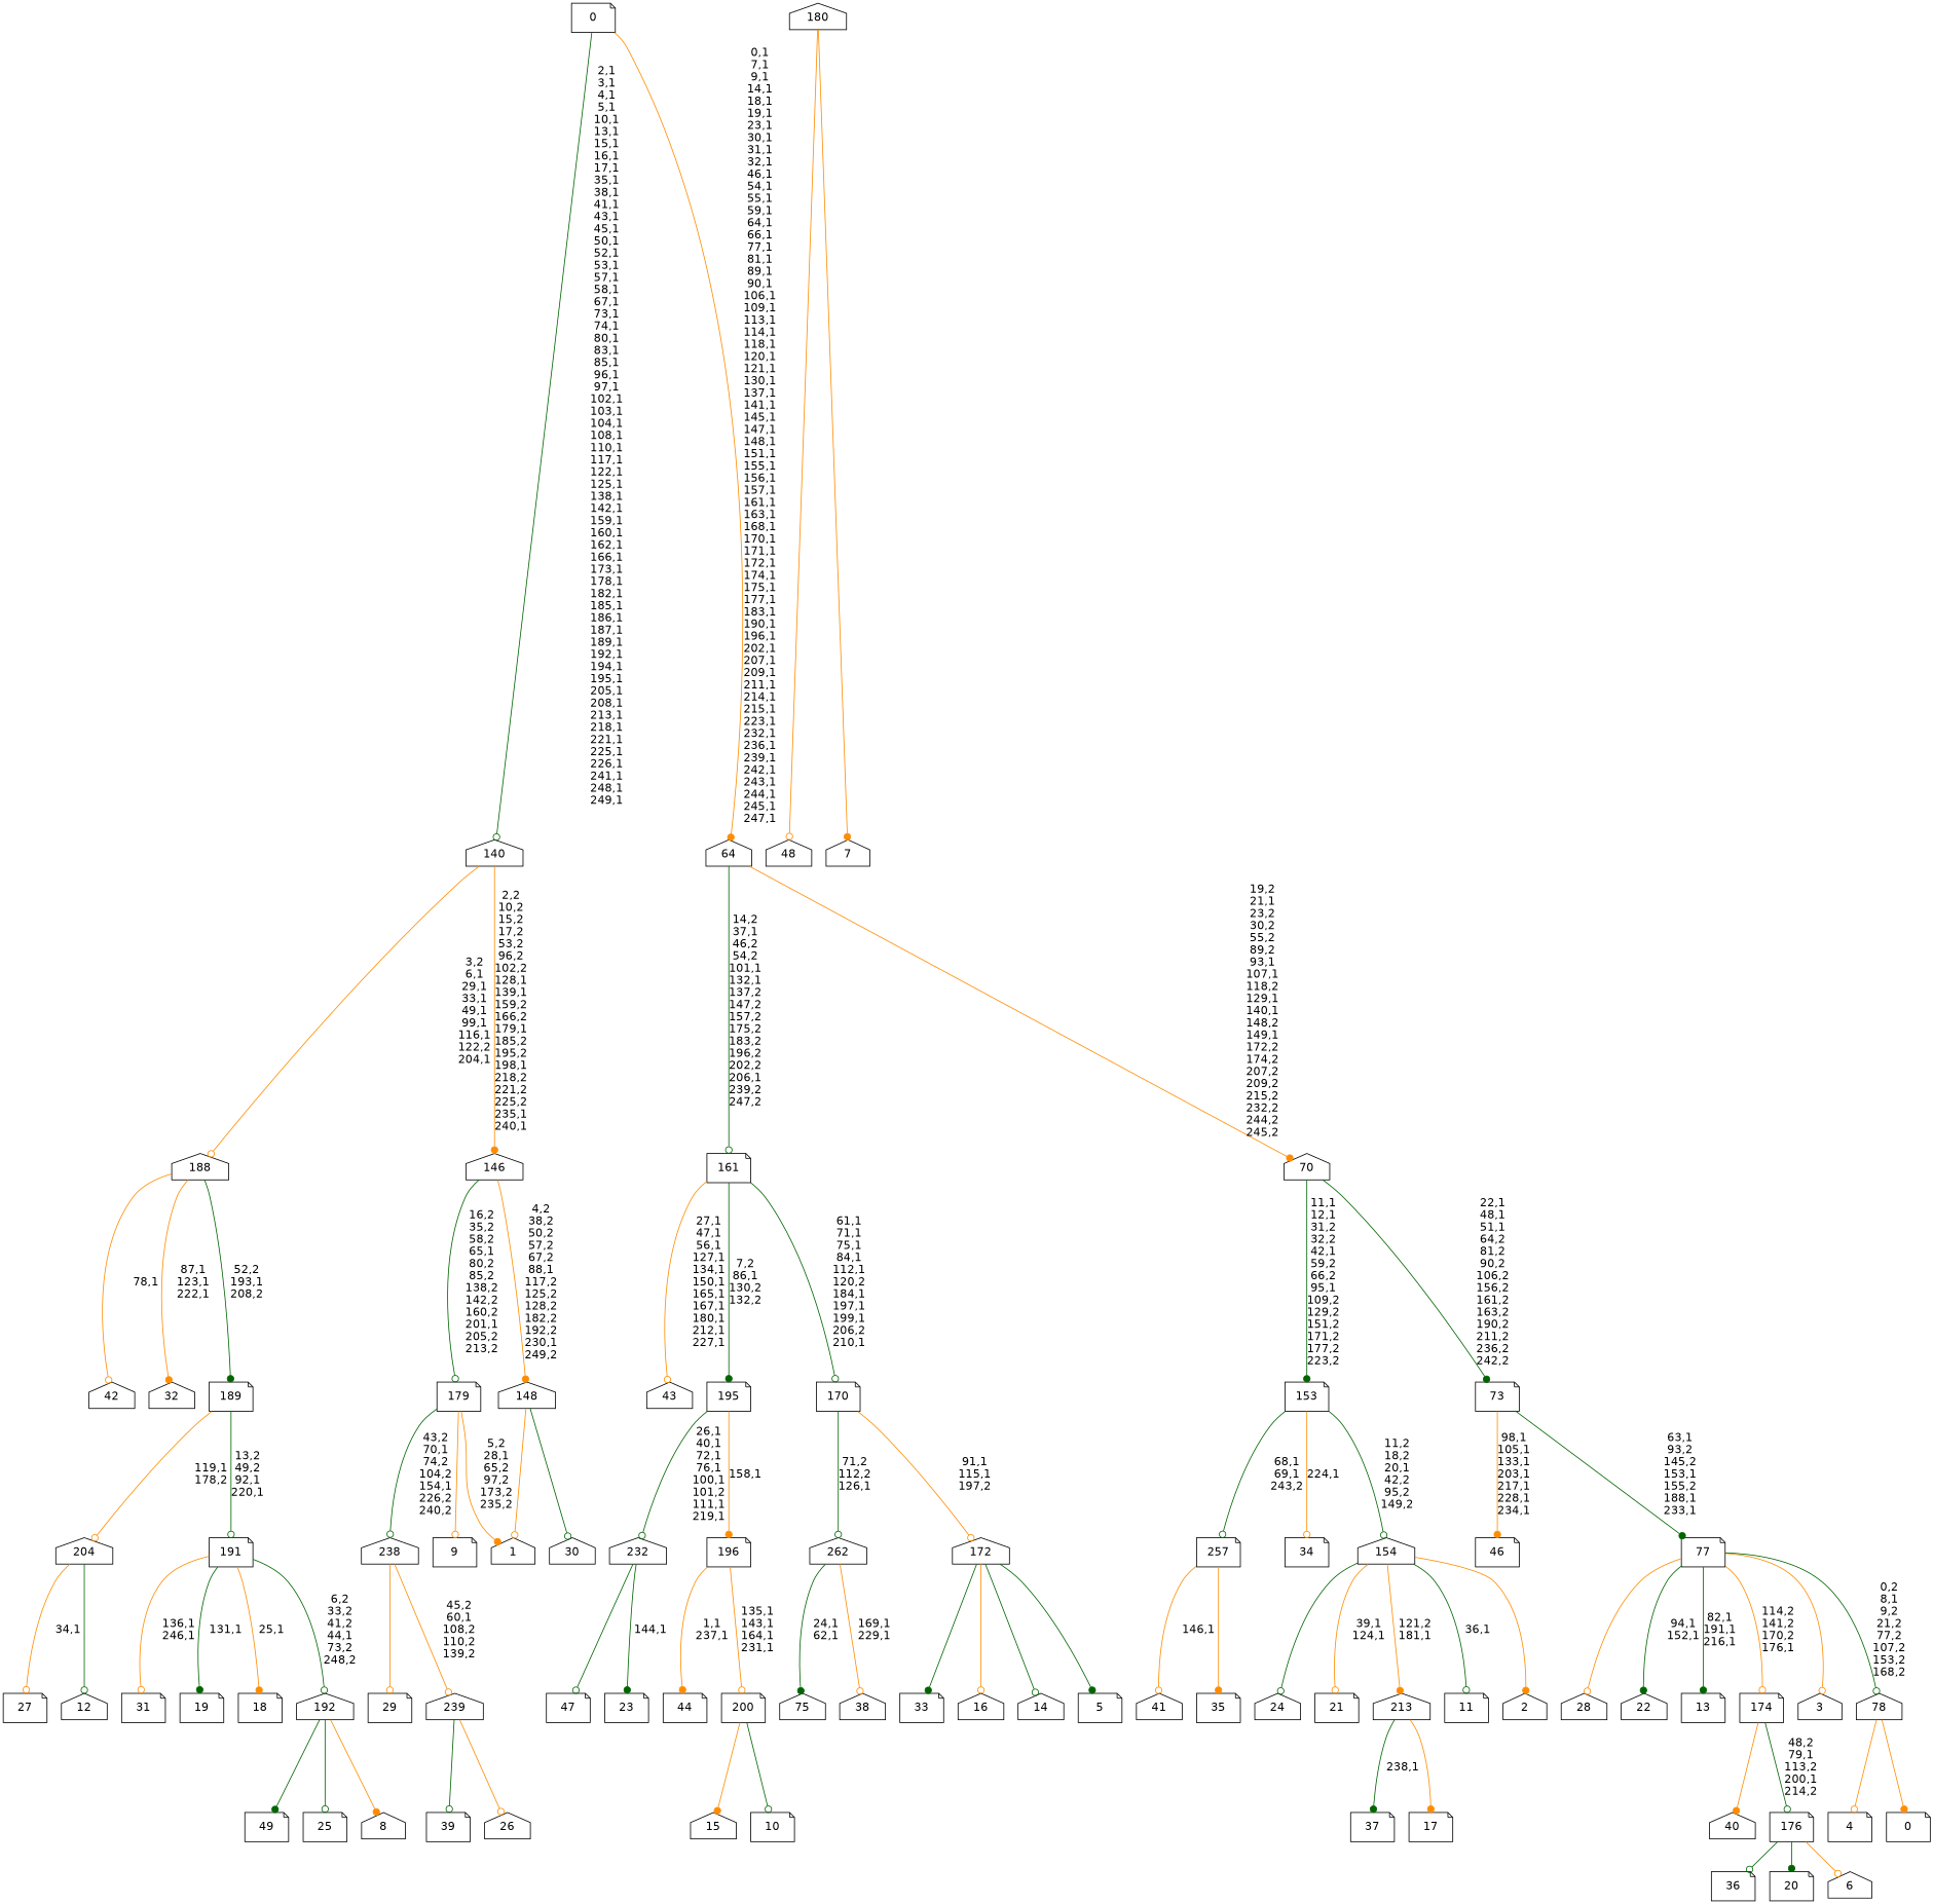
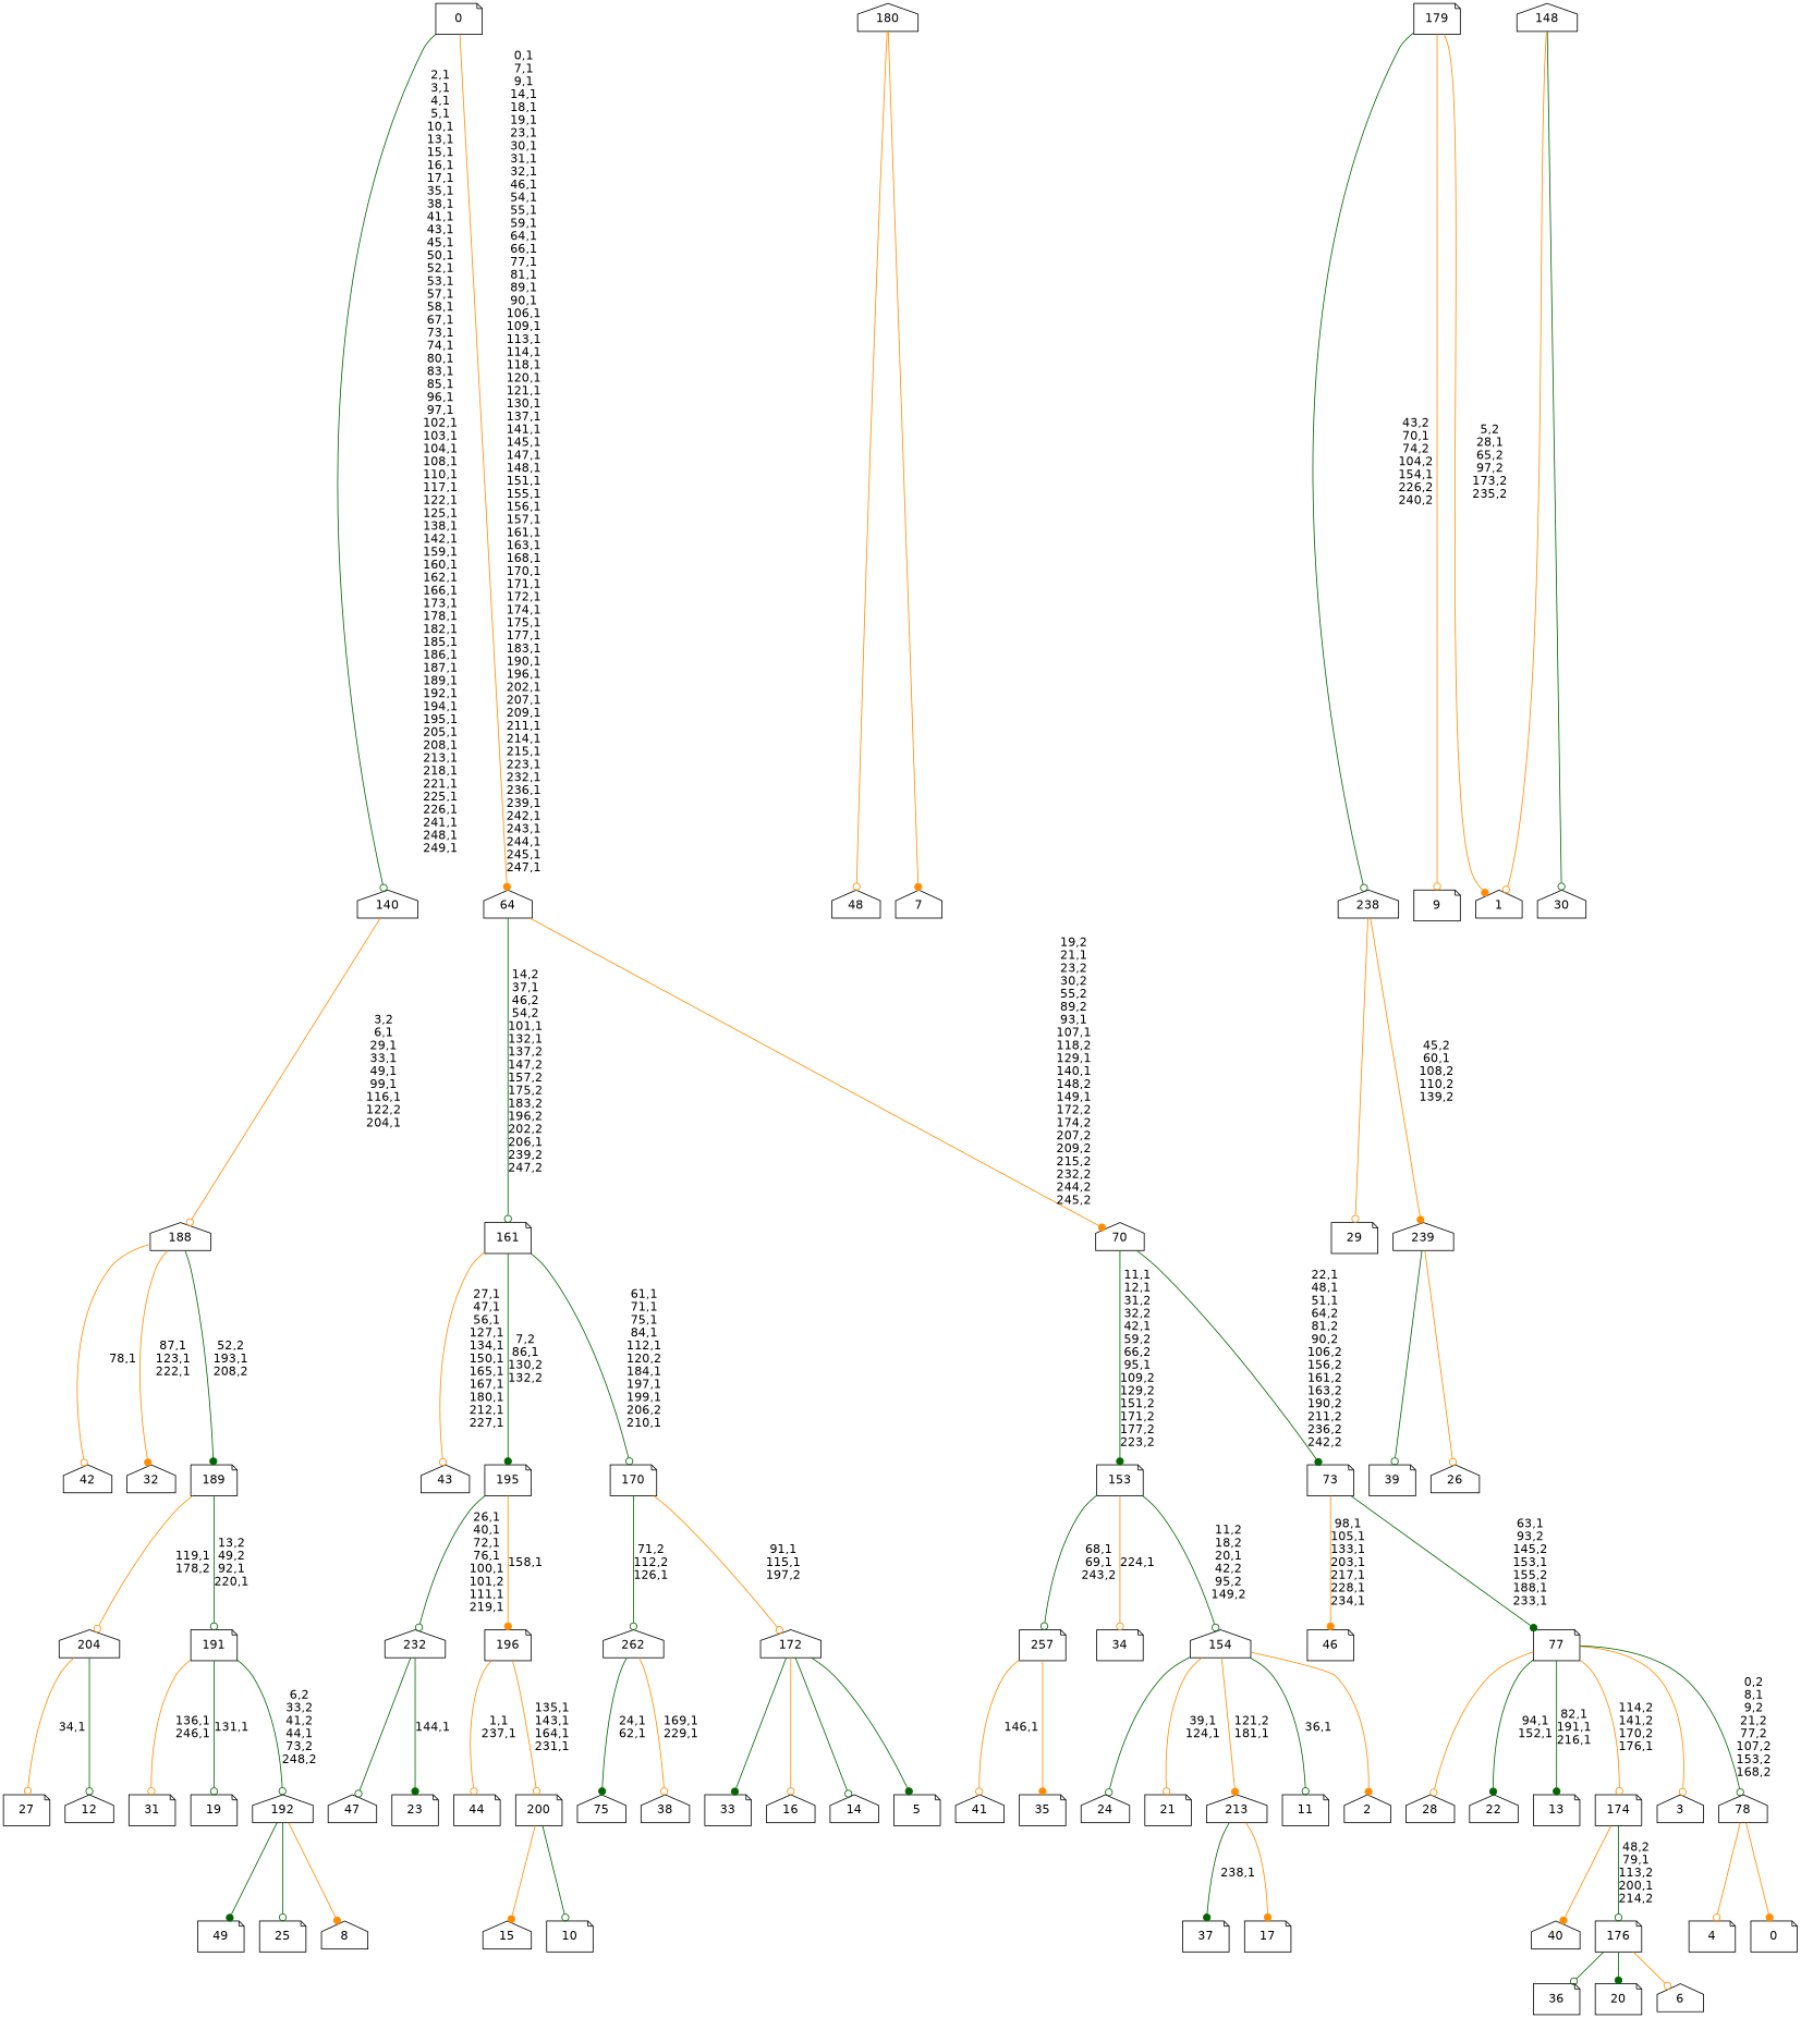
  digraph {
    fontname="DejaVu Sans"
    node [fontname="DejaVu Sans" shape=note]
    edge [arrowhead=odot color=darkorange fontname="DejaVu Sans"]
    n1 [label=49]
    n2 [label=48 shape=house]
-   n3 [label=47]
+   n3 [label=47 shape=house]
    n4 [label=46]
    n5 [label=75 shape=house]
    n6 [label=44]
    n7 [label=43 shape=house]
    n8 [label=42 shape=house]
    n9 [label=41 shape=house]
    n10 [label=40 shape=house]
    n11 [label=39]
    n12 [label=38 shape=house]
    262 [shape=house]
    n14 [label=37]
    n15 [label=36]
    n16 [label=35]
    257
    n18 [label=34]
    n19 [label=33]
    n20 [label=32 shape=house]
    n21 [label=31]
    n22 [label=30 shape=house]
    n23 [label=29]
    n24 [label=28 shape=house]
    n25 [label=27]
    n26 [label=26 shape=house]
    239 [shape=house]
    238 [shape=house]
    n29 [label=25]
    n30 [label=24 shape=house]
    n31 [label=23]
    232 [shape=house]
    n33 [label=22 shape=house]
    n34 [label=21]
    n35 [label=20]
    n36 [label=19]
-   n37 [label=18]
    n38 [label=17]
    213 [shape=house]
    n40 [label=16 shape=house]
    n41 [label=15 shape=house]
    n42 [label=14 shape=house]
    n43 [label=13]
    n44 [label=12 shape=house]
    204 [shape=house]
    n46 [label=11]
    n47 [label=10]
    200
    196
    195
    n51 [label=9]
    n52 [label=8 shape=house]
    192 [shape=house]
    191
    189
    188 [shape=house]
    n57 [label=7 shape=house]
    180 [shape=house]
    179
    n60 [label=1 shape=house]
    n61 [label=6 shape=house]
    176
    174
    n64 [label=5]
    172 [shape=house]
    170
    161
    n68 [label=4]
    n69 [label=3 shape=house]
    n70 [label=2 shape=house]
    154 [shape=house]
    153
    148 [shape=house]
-   146 [shape=house]
    140 [shape=house]
    n76 [label=0]
    78 [shape=house]
    77
    73
    70 [shape=house]
    64 [shape=house]
    0
    262 -> n5 [arrowhead=dot color=darkgreen label="24,1\n62,1"]
    262 -> n12 [label="169,1\n229,1"]
    257 -> n9 [label="146,1"]
    257 -> n16 [arrowhead=dot]
    239 -> n11 [color=darkgreen]
    239 -> n26
    238 -> n23
-   238 -> 239 [label="45,2\n60,1\n108,2\n110,2\n139,2"]
+   238 -> 239 [arrowhead=dot label="45,2\n60,1\n108,2\n110,2\n139,2"]
    232 -> n3 [color=darkgreen]
    232 -> n31 [arrowhead=dot color=darkgreen label="144,1"]
    213 -> n14 [arrowhead=dot color=darkgreen label="238,1"]
    213 -> n38 [arrowhead=dot]
    204 -> n25 [label="34,1"]
    204 -> n44 [color=darkgreen]
    200 -> n41 [arrowhead=dot]
    200 -> n47 [color=darkgreen]
-   196 -> n6 [arrowhead=dot label="1,1\n237,1"]
+   196 -> n6 [label="1,1\n237,1"]
    196 -> 200 [label="135,1\n143,1\n164,1\n231,1"]
    195 -> 232 [color=darkgreen label="26,1\n40,1\n72,1\n76,1\n100,1\n101,2\n111,1\n219,1"]
    195 -> 196 [arrowhead=dot label="158,1"]
    192 -> n1 [arrowhead=dot color=darkgreen]
    192 -> n29 [color=darkgreen]
    192 -> n52 [arrowhead=dot]
    191 -> n21 [label="136,1\n246,1"]
-   191 -> n36 [arrowhead=dot color=darkgreen label="131,1"]
-   191 -> n37 [arrowhead=dot label="25,1"]
+   191 -> n36 [color=darkgreen label="131,1"]
    191 -> 192 [color=darkgreen label="6,2\n33,2\n41,2\n44,1\n73,2\n248,2"]
    189 -> 204 [label="119,1\n178,2"]
    189 -> 191 [color=darkgreen label="13,2\n49,2\n92,1\n220,1"]
    188 -> n8 [label="78,1"]
    188 -> n20 [arrowhead=dot label="87,1\n123,1\n222,1"]
    188 -> 189 [arrowhead=dot color=darkgreen label="52,2\n193,1\n208,2"]
    180 -> n2
    180 -> n57 [arrowhead=dot]
    179 -> 238 [color=darkgreen label="43,2\n70,1\n74,2\n104,2\n154,1\n226,2\n240,2"]
    179 -> n51
    179 -> n60 [arrowhead=dot label="5,2\n28,1\n65,2\n97,2\n173,2\n235,2"]
    176 -> n15 [color=darkgreen]
    176 -> n35 [arrowhead=dot color=darkgreen]
    176 -> n61
    174 -> n10 [arrowhead=dot]
    174 -> 176 [color=darkgreen label="48,2\n79,1\n113,2\n200,1\n214,2"]
    172 -> n19 [arrowhead=dot color=darkgreen]
    172 -> n40
    172 -> n42 [color=darkgreen]
    172 -> n64 [arrowhead=dot color=darkgreen]
    170 -> 262 [color=darkgreen label="71,2\n112,2\n126,1"]
    170 -> 172 [label="91,1\n115,1\n197,2"]
    161 -> n7 [label="27,1\n47,1\n56,1\n127,1\n134,1\n150,1\n165,1\n167,1\n180,1\n212,1\n227,1"]
    161 -> 195 [arrowhead=dot color=darkgreen label="7,2\n86,1\n130,2\n132,2"]
    161 -> 170 [color=darkgreen label="61,1\n71,1\n75,1\n84,1\n112,1\n120,2\n184,1\n197,1\n199,1\n206,2\n210,1"]
    154 -> n30 [color=darkgreen]
    154 -> n34 [label="39,1\n124,1"]
    154 -> 213 [arrowhead=dot label="121,2\n181,1"]
    154 -> n46 [color=darkgreen label="36,1"]
    154 -> n70 [arrowhead=dot]
    153 -> 257 [color=darkgreen label="68,1\n69,1\n243,2"]
    153 -> n18 [label="224,1"]
    153 -> 154 [color=darkgreen label="11,2\n18,2\n20,1\n42,2\n95,2\n149,2"]
    148 -> n22 [color=darkgreen]
    148 -> n60
-   146 -> 179 [color=darkgreen label="16,2\n35,2\n58,2\n65,1\n80,2\n85,2\n138,2\n142,2\n160,2\n201,1\n205,2\n213,2"]
-   146 -> 148 [arrowhead=dot label="4,2\n38,2\n50,2\n57,2\n67,2\n88,1\n117,2\n125,2\n128,2\n182,2\n192,2\n230,1\n249,2"]
    140 -> 188 [label="3,2\n6,1\n29,1\n33,1\n49,1\n99,1\n116,1\n122,2\n204,1"]
-   140 -> 146 [arrowhead=dot label="2,2\n10,2\n15,2\n17,2\n53,2\n96,2\n102,2\n128,1\n139,1\n159,2\n166,2\n179,1\n185,2\n195,2\n198,1\n218,2\n221,2\n225,2\n235,1\n240,1"]
    78 -> n68
    78 -> n76 [arrowhead=dot]
    77 -> n24
    77 -> n33 [arrowhead=dot color=darkgreen label="94,1\n152,1"]
    77 -> n43 [arrowhead=dot color=darkgreen label="82,1\n191,1\n216,1"]
    77 -> 174 [label="114,2\n141,2\n170,2\n176,1"]
    77 -> n69
    77 -> 78 [color=darkgreen label="0,2\n8,1\n9,2\n21,2\n77,2\n107,2\n153,2\n168,2"]
    73 -> n4 [arrowhead=dot label="98,1\n105,1\n133,1\n203,1\n217,1\n228,1\n234,1"]
    73 -> 77 [arrowhead=dot color=darkgreen label="63,1\n93,2\n145,2\n153,1\n155,2\n188,1\n233,1"]
    70 -> 153 [arrowhead=dot color=darkgreen label="11,1\n12,1\n31,2\n32,2\n42,1\n59,2\n66,2\n95,1\n109,2\n129,2\n151,2\n171,2\n177,2\n223,2"]
    70 -> 73 [arrowhead=dot color=darkgreen label="22,1\n48,1\n51,1\n64,2\n81,2\n90,2\n106,2\n156,2\n161,2\n163,2\n190,2\n211,2\n236,2\n242,2"]
    64 -> 161 [color=darkgreen label="14,2\n37,1\n46,2\n54,2\n101,1\n132,1\n137,2\n147,2\n157,2\n175,2\n183,2\n196,2\n202,2\n206,1\n239,2\n247,2"]
    64 -> 70 [arrowhead=dot label="19,2\n21,1\n23,2\n30,2\n55,2\n89,2\n93,1\n107,1\n118,2\n129,1\n140,1\n148,2\n149,1\n172,2\n174,2\n207,2\n209,2\n215,2\n232,2\n244,2\n245,2"]
    0 -> 140 [color=darkgreen label="2,1\n3,1\n4,1\n5,1\n10,1\n13,1\n15,1\n16,1\n17,1\n35,1\n38,1\n41,1\n43,1\n45,1\n50,1\n52,1\n53,1\n57,1\n58,1\n67,1\n73,1\n74,1\n80,1\n83,1\n85,1\n96,1\n97,1\n102,1\n103,1\n104,1\n108,1\n110,1\n117,1\n122,1\n125,1\n138,1\n142,1\n159,1\n160,1\n162,1\n166,1\n173,1\n178,1\n182,1\n185,1\n186,1\n187,1\n189,1\n192,1\n194,1\n195,1\n205,1\n208,1\n213,1\n218,1\n221,1\n225,1\n226,1\n241,1\n248,1\n249,1"]
    0 -> 64 [arrowhead=dot label="0,1\n7,1\n9,1\n14,1\n18,1\n19,1\n23,1\n30,1\n31,1\n32,1\n46,1\n54,1\n55,1\n59,1\n64,1\n66,1\n77,1\n81,1\n89,1\n90,1\n106,1\n109,1\n113,1\n114,1\n118,1\n120,1\n121,1\n130,1\n137,1\n141,1\n145,1\n147,1\n148,1\n151,1\n155,1\n156,1\n157,1\n161,1\n163,1\n168,1\n170,1\n171,1\n172,1\n174,1\n175,1\n177,1\n183,1\n190,1\n196,1\n202,1\n207,1\n209,1\n211,1\n214,1\n215,1\n223,1\n232,1\n236,1\n239,1\n242,1\n243,1\n244,1\n245,1\n247,1"]
  }
